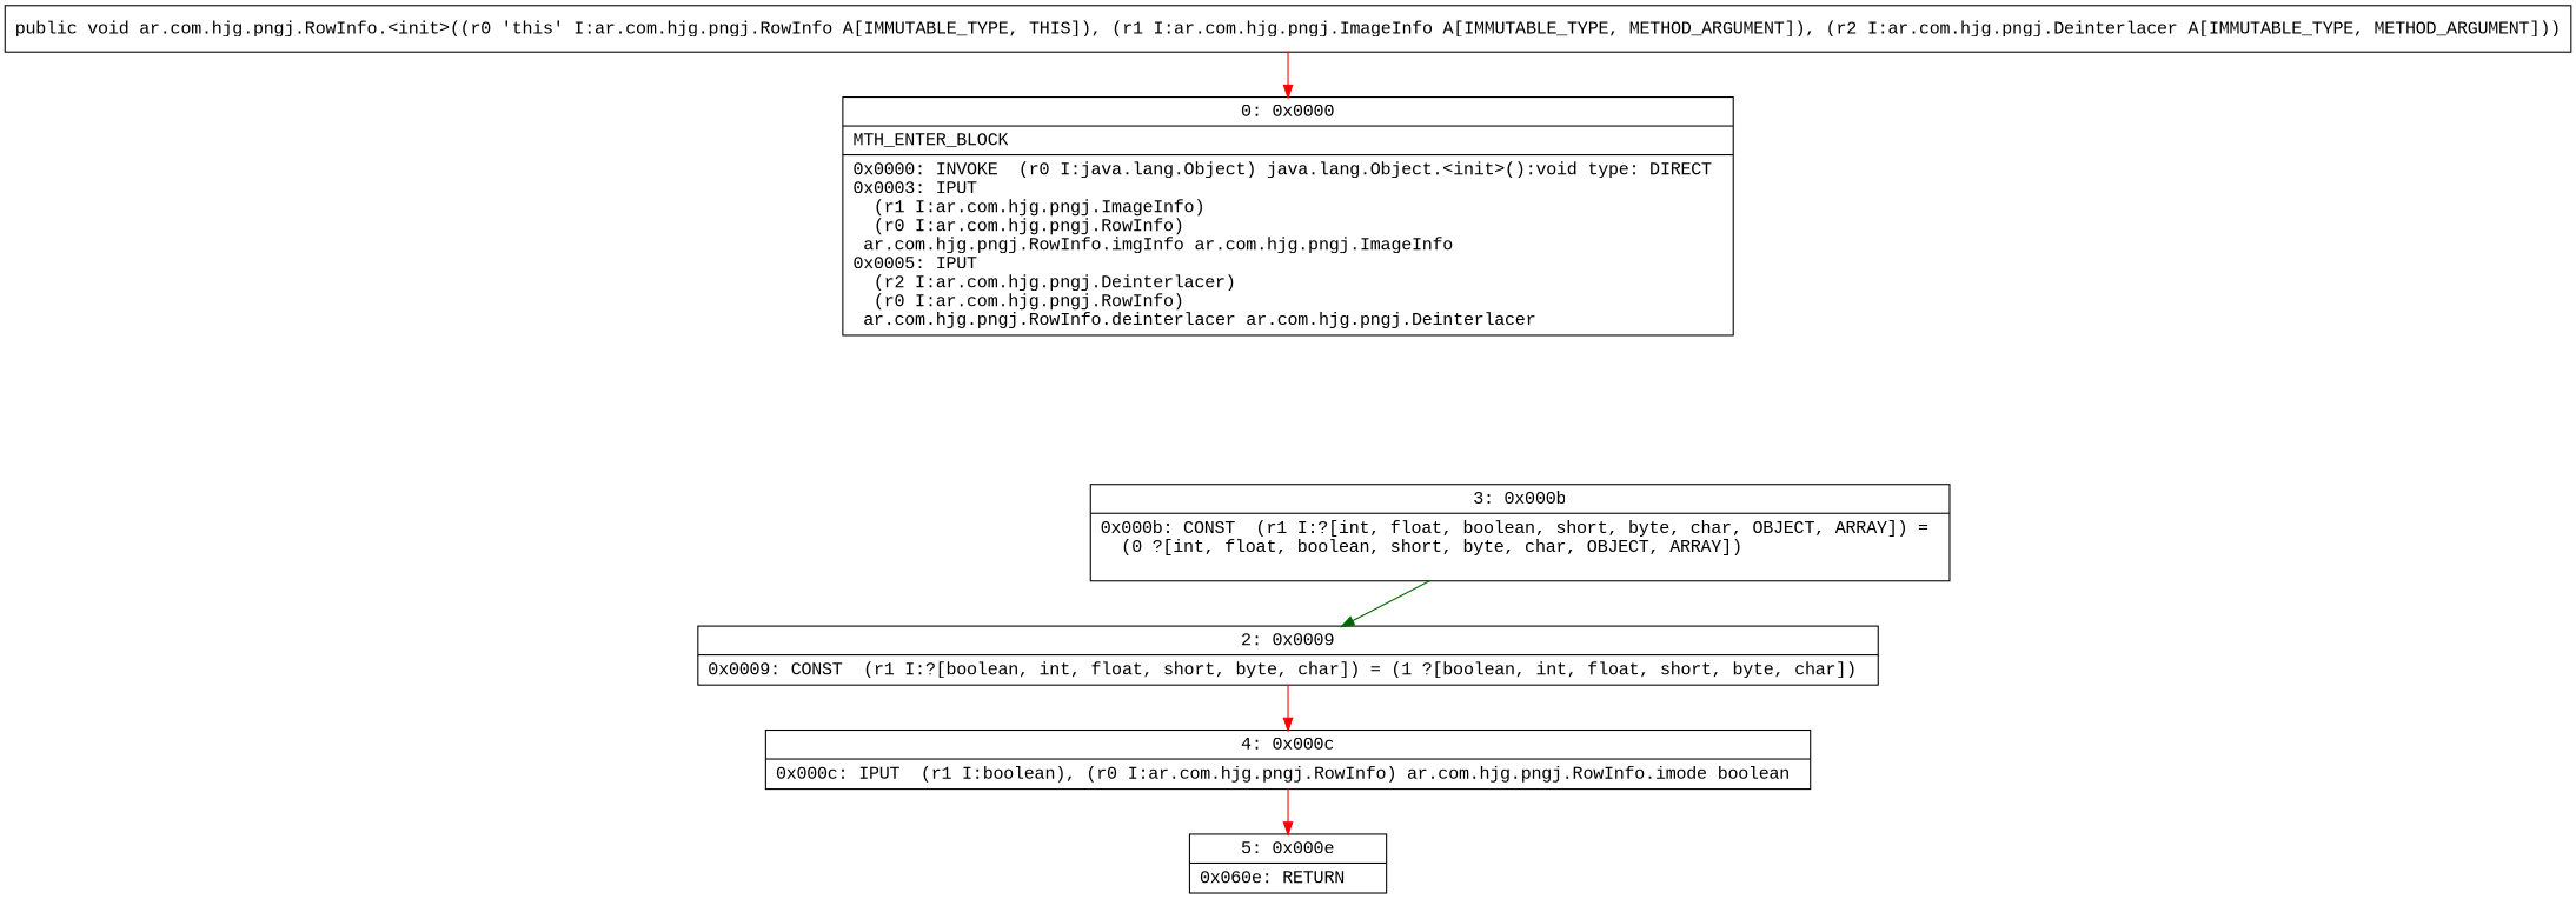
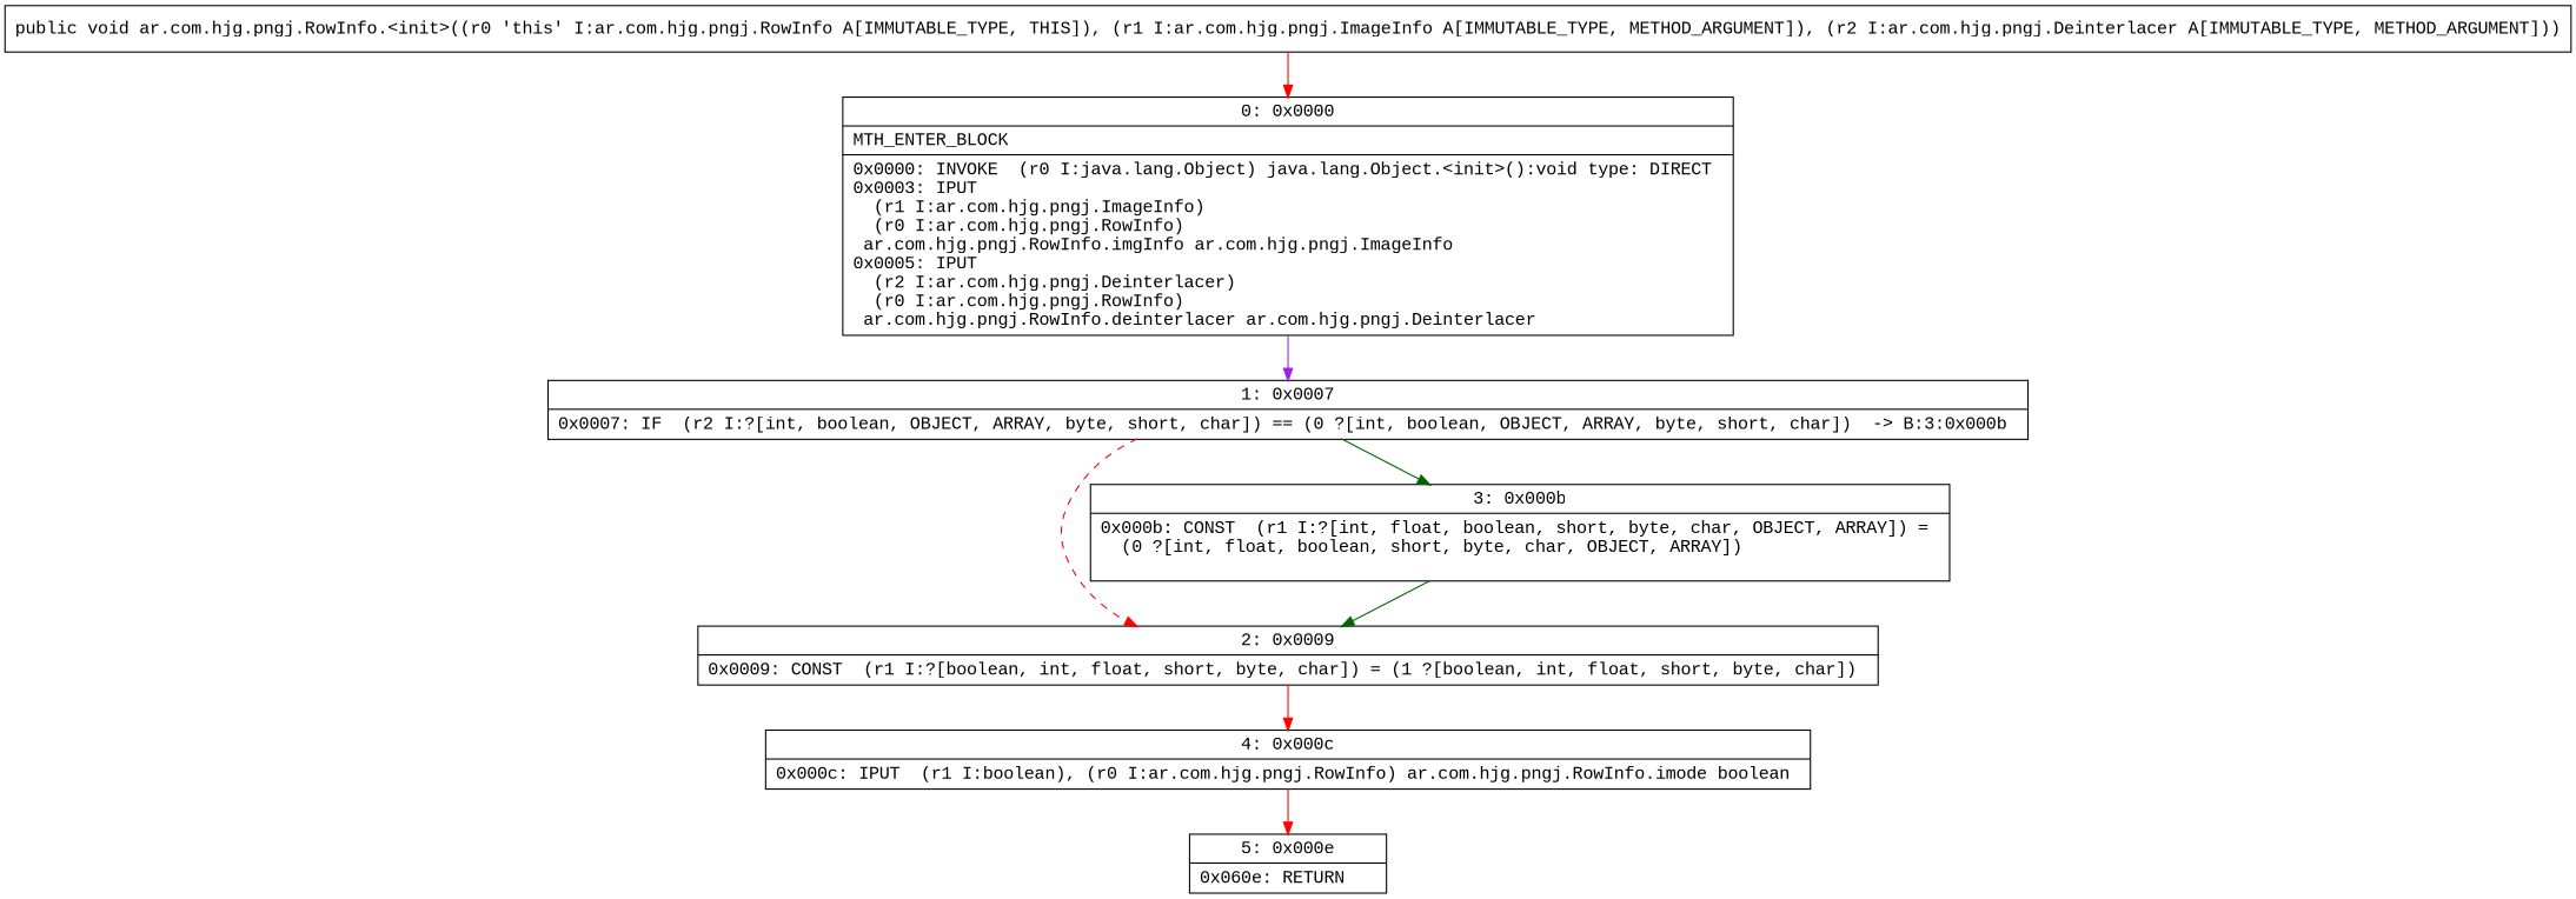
  digraph {
    fontname="Liberation Mono"
    node [fontname="Liberation Mono" shape=record]
    edge [color=red fontname="Liberation Mono"]
    n1 [label="{0\:\ 0x0000|MTH_ENTER_BLOCK\l|0x0000: INVOKE  (r0 I:java.lang.Object) java.lang.Object.\<init\>():void type: DIRECT \l0x0003: IPUT  \l  (r1 I:ar.com.hjg.pngj.ImageInfo)\l  (r0 I:ar.com.hjg.pngj.RowInfo)\l ar.com.hjg.pngj.RowInfo.imgInfo ar.com.hjg.pngj.ImageInfo \l0x0005: IPUT  \l  (r2 I:ar.com.hjg.pngj.Deinterlacer)\l  (r0 I:ar.com.hjg.pngj.RowInfo)\l ar.com.hjg.pngj.RowInfo.deinterlacer ar.com.hjg.pngj.Deinterlacer \l}"]
+   n2 [label="{1\:\ 0x0007|0x0007: IF  (r2 I:?[int, boolean, OBJECT, ARRAY, byte, short, char]) == (0 ?[int, boolean, OBJECT, ARRAY, byte, short, char])  \-\> B:3:0x000b \l}"]
    n3 [label="{2\:\ 0x0009|0x0009: CONST  (r1 I:?[boolean, int, float, short, byte, char]) = (1 ?[boolean, int, float, short, byte, char]) \l}"]
    n4 [label="{3\:\ 0x000b|0x000b: CONST  (r1 I:?[int, float, boolean, short, byte, char, OBJECT, ARRAY]) = \l  (0 ?[int, float, boolean, short, byte, char, OBJECT, ARRAY])\l \l}"]
    n5 [label="{4\:\ 0x000c|0x000c: IPUT  (r1 I:boolean), (r0 I:ar.com.hjg.pngj.RowInfo) ar.com.hjg.pngj.RowInfo.imode boolean \l}"]
    n6 [label="{5\:\ 0x000e|0x060e: RETURN   \l}"]
    n7 [label="{public void ar.com.hjg.pngj.RowInfo.\<init\>((r0 'this' I:ar.com.hjg.pngj.RowInfo A[IMMUTABLE_TYPE, THIS]), (r1 I:ar.com.hjg.pngj.ImageInfo A[IMMUTABLE_TYPE, METHOD_ARGUMENT]), (r2 I:ar.com.hjg.pngj.Deinterlacer A[IMMUTABLE_TYPE, METHOD_ARGUMENT])) }"]
+   n1 -> n2 [color=purple]
+   n2 -> n3 [style=dashed]
+   n2 -> n4 [color=darkgreen]
    n3 -> n5
    n4 -> n3 [color=darkgreen]
    n5 -> n6
    n7 -> n1
  }
